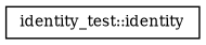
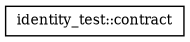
  digraph {
    rankdir=LR
    fontname="DejaVu Serif"
-   n1 [color=black fillcolor=white fontname="DejaVu Serif" fontsize=10 height=0.2 label="identity_test::identity" shape=record style=filled width=0.4]
+   n1 [color=black fillcolor=white fontname="DejaVu Serif" fontsize=10 height=0.2 label="identity_test::contract" shape=record style=filled width=0.4]
  }
